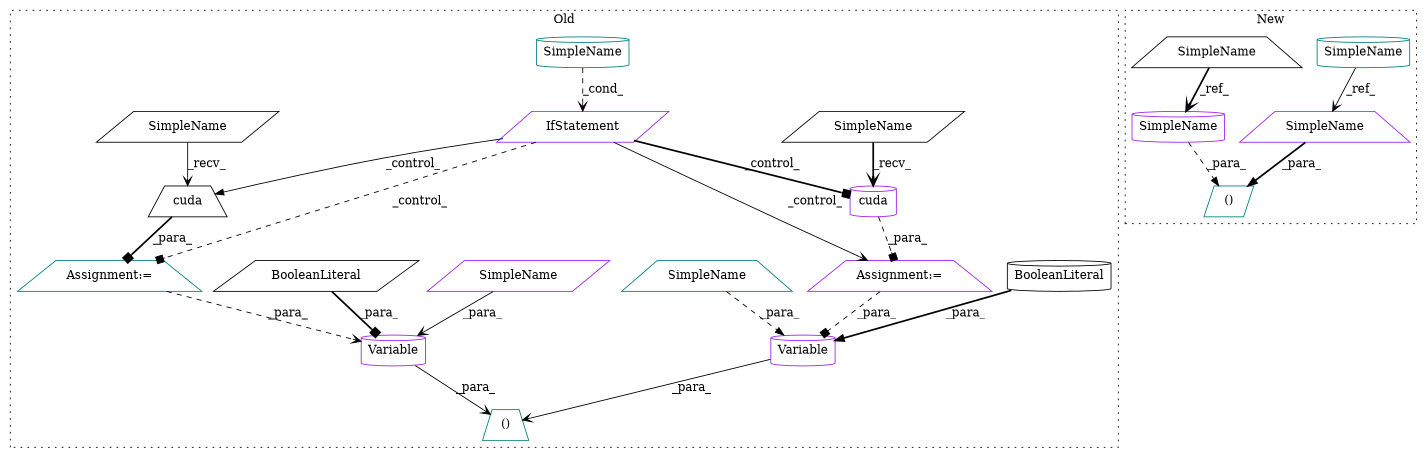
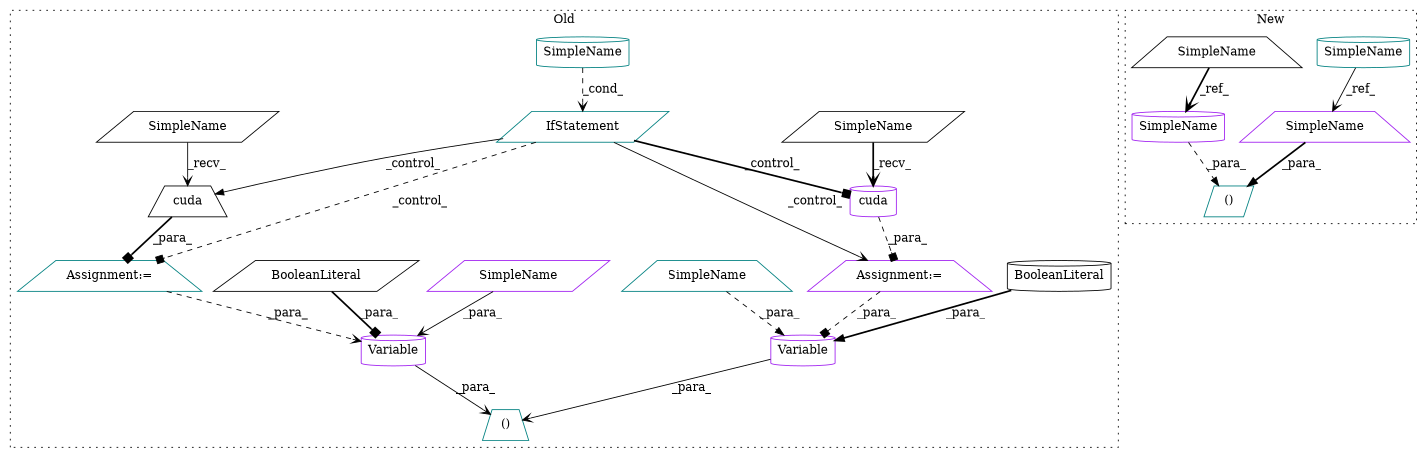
  digraph {
    node [a=42 l=1 s=3011 shape=cylinder color=purple]
    edge [style=dashed arrowhead=vee]
    n1 [a=32 l=6 label=cuda s=2984]
    n2 [a=7 label="Assignment:=" s=2981 shape=trapezium]
-   n3 [a=25 l="4,2" label=IfStatement s="2937,2944" shape=parallelogram]
+   n3 [a=25 l="4,2" label=IfStatement s="2937,2944" shape=parallelogram color=teal]
    n4 [l=3 label=SimpleName s=2941 color=teal]
    n5 [a=7 label="Assignment:=" s=2959 shape=trapezium color=teal]
    n6 [a=32 l=6 label=cuda s=2962 shape=trapezium color=black]
    n7 [a=106 l=47 label="()" s=3026 shape=trapezium color=teal]
    n8 [a=32 l="9,1" label=Variable s="3026,3042"]
    n9 [a=32 l="9,1" label=Variable s="3056,3072"]
    n10 [a=9 l=5 label=BooleanLiteral s=3067 color=black]
    n11 [a=9 l=5 label=BooleanLiteral s=3037 shape=parallelogram color=black]
    n12 [label=SimpleName s=2982 shape=parallelogram color=black]
    n13 [label=SimpleName s=3065 shape=trapezium color=teal]
    n14 [label=SimpleName s=2960 shape=parallelogram color=black]
    n15 [label=SimpleName s=3035 shape=parallelogram]
    n16 [a=106 l=15 label="()" shape=parallelogram color=teal]
    n17 [label=SimpleName s=2835 color=teal]
    n18 [label=SimpleName s=2915 shape=trapezium color=black]
    n19 [label=SimpleName s=3025]
    n20 [label=SimpleName shape=trapezium]
    subgraph cluster_1 {
      label=Old
      style=dotted
      n1
      n2
      n3
      n4
      n5
      n6
      n7
      n8
      n9
      n10
      n11
      n12
      n13
      n14
      n15
    }
    subgraph cluster_2 {
      label=New
      style=dotted
      n16
      n17
      n18
      n19
      n20
    }
    n1 -> n2 [label=_para_ arrowhead=box]
    n2 -> n9 [label=_para_ arrowhead=box]
    n3 -> n1 [label=_control_ style=bold arrowhead=box]
    n3 -> n2 [label=_control_ style=solid]
    n3 -> n5 [label=_control_ arrowhead=box]
    n3 -> n6 [label=_control_ style=solid arrowhead=normal]
    n4 -> n3 [label=_cond_]
    n5 -> n8 [label=_para_]
    n6 -> n5 [label=_para_ style=bold arrowhead=box]
    n8 -> n7 [label=_para_ style=solid]
    n9 -> n7 [label=_para_ style=solid]
    n10 -> n9 [label=_para_ style=bold arrowhead=normal]
    n11 -> n8 [label=_para_ style=bold arrowhead=box]
    n12 -> n1 [label=_recv_ style=bold]
    n13 -> n9 [label=_para_ arrowhead=normal]
    n14 -> n6 [label=_recv_ style=solid]
    n15 -> n8 [label=_para_ style=solid]
    n17 -> n20 [label=_ref_ style=solid]
    n18 -> n19 [label=_ref_ style=bold]
    n19 -> n16 [label=_para_ arrowhead=normal]
    n20 -> n16 [label=_para_ style=bold arrowhead=normal]
  }
